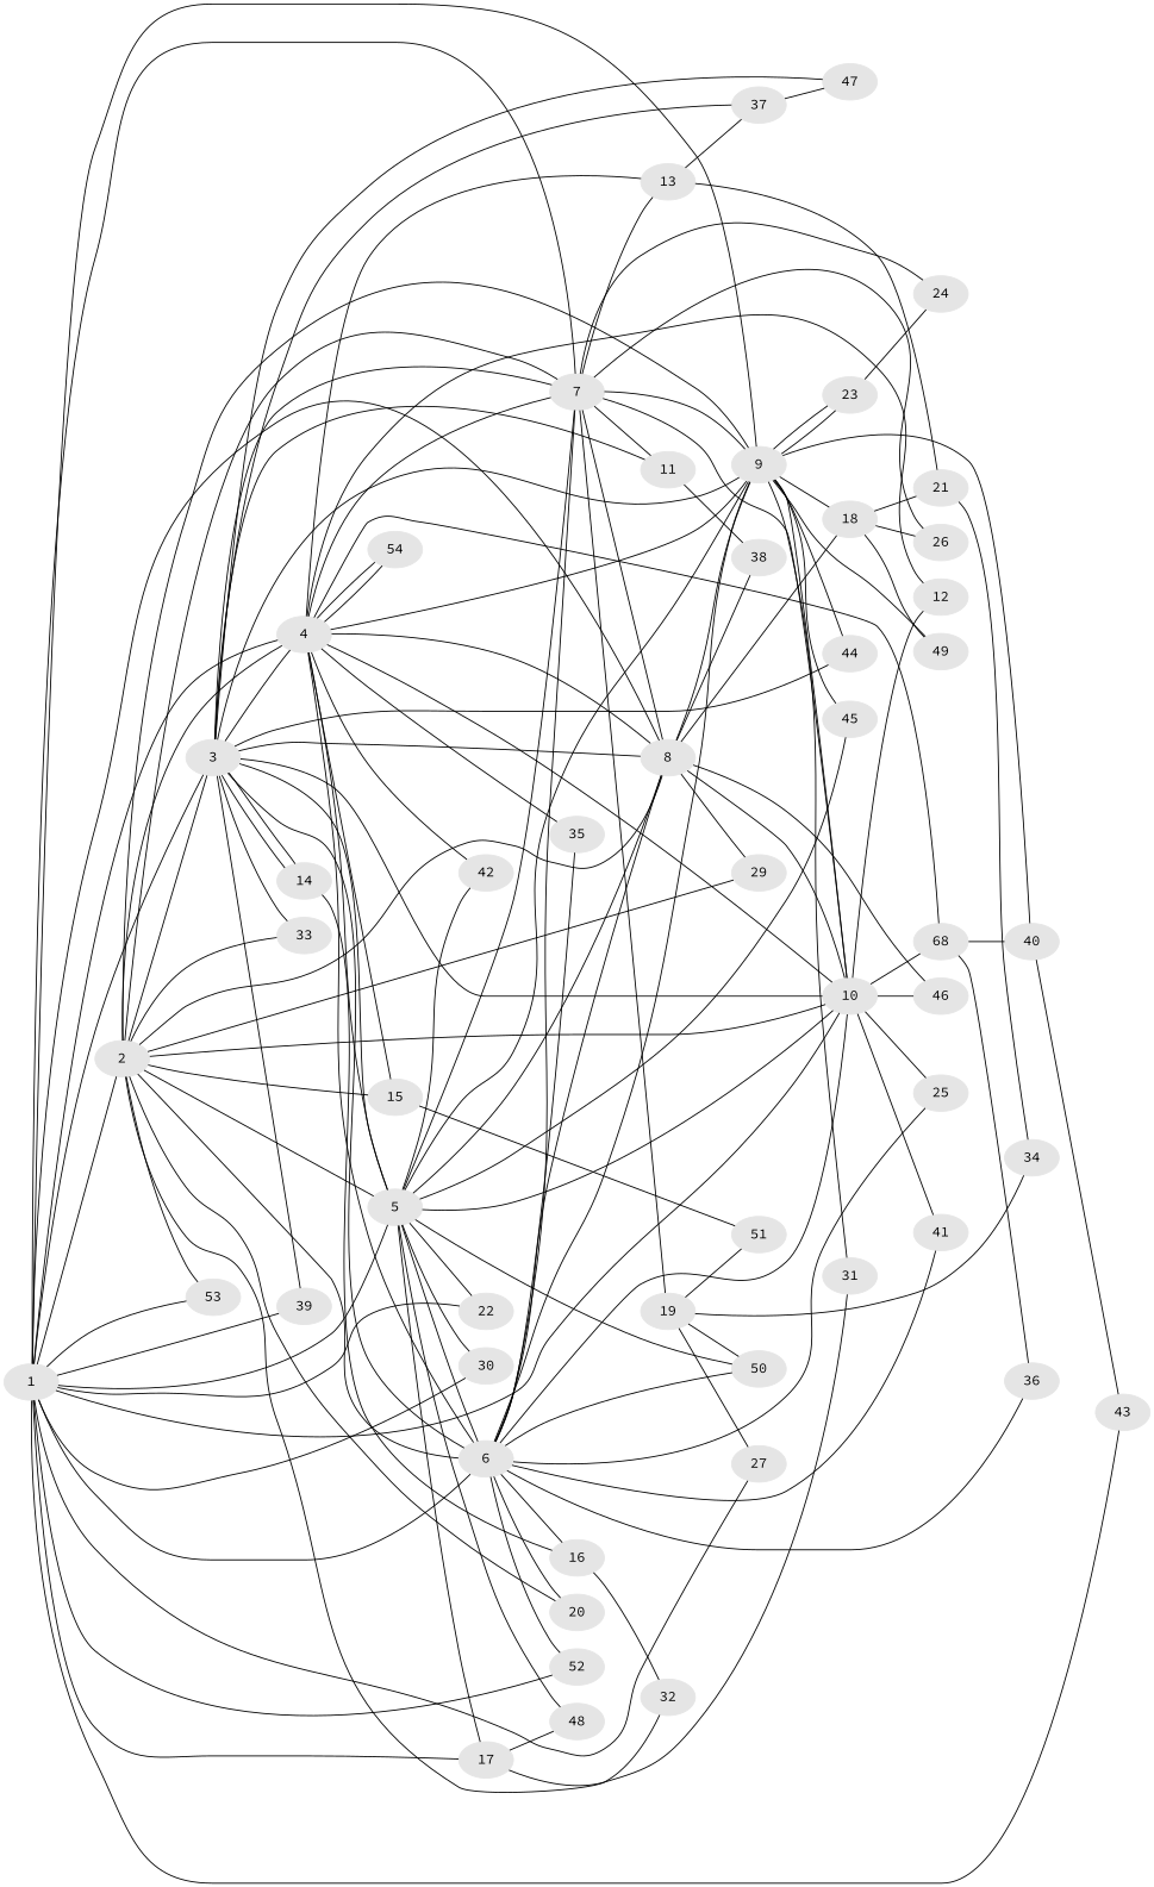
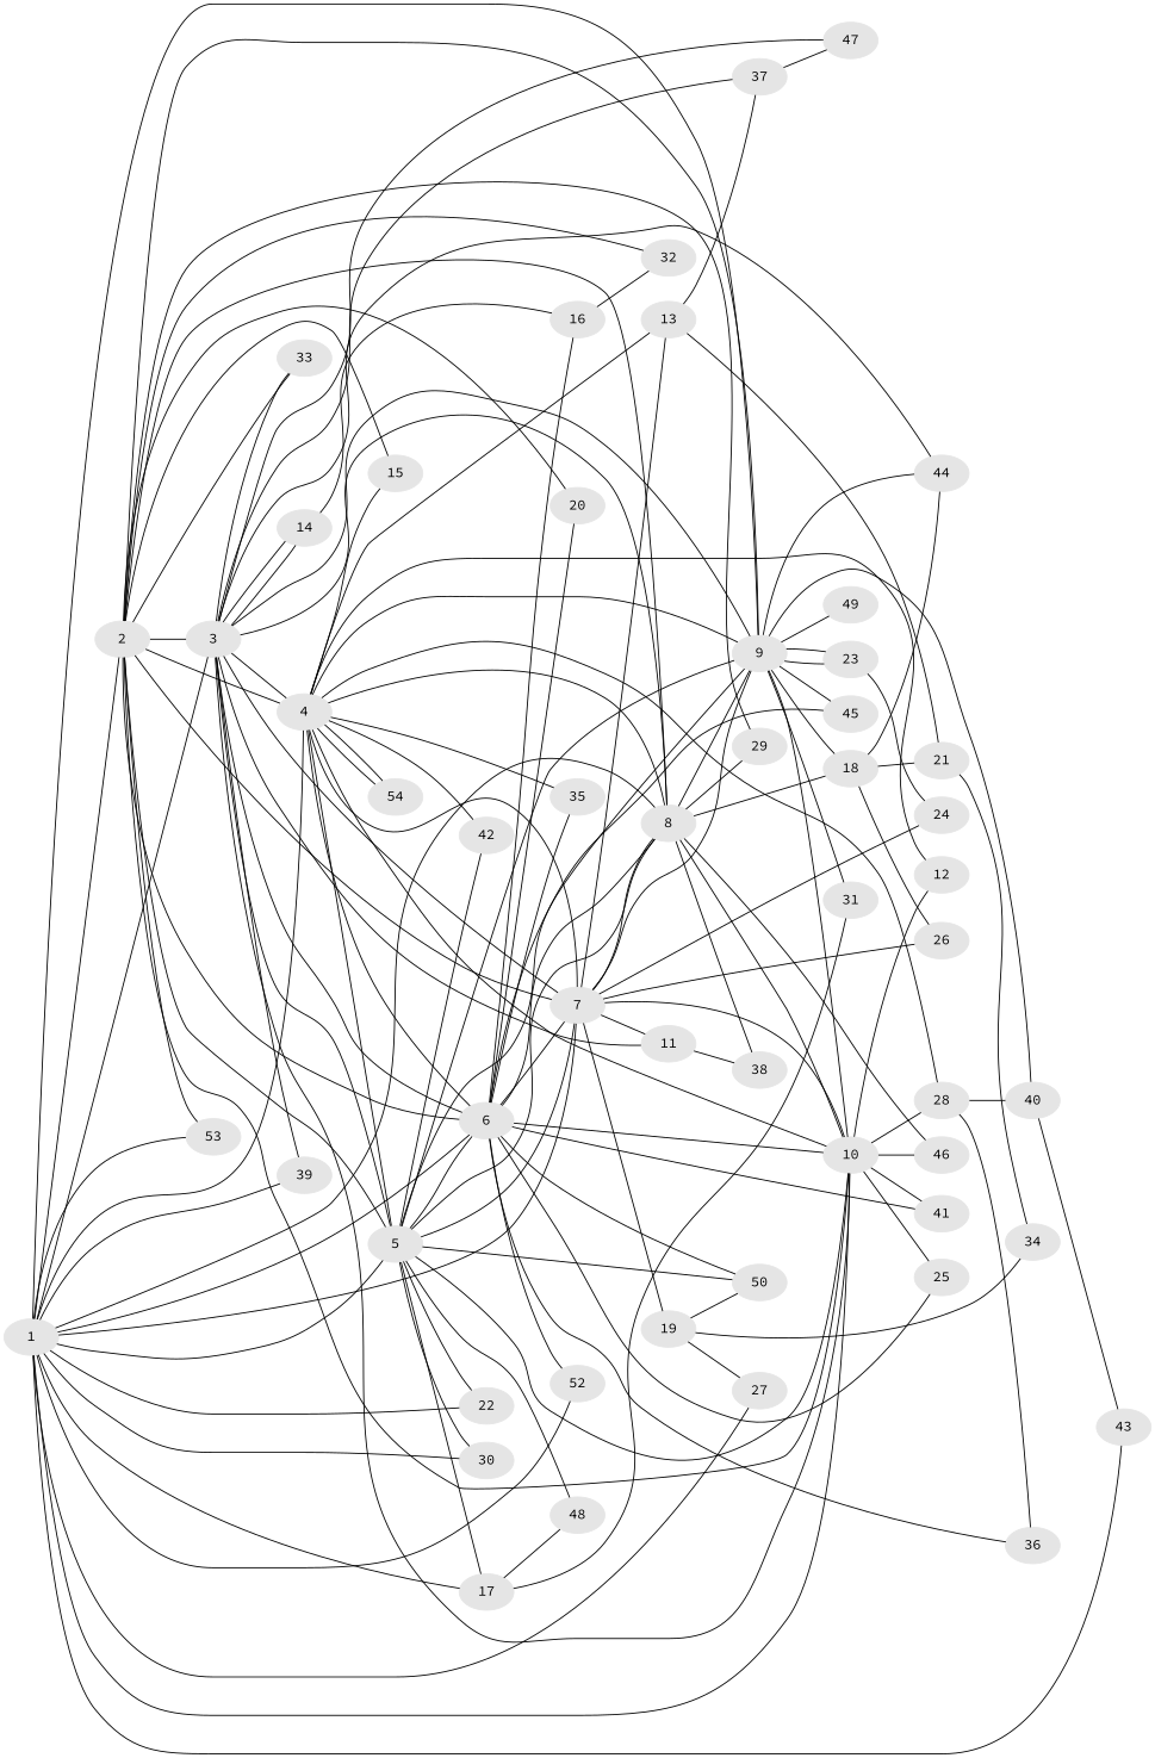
  graph {
    fontname="Source Code Pro"
    rankdir=LR
    node [color=gray90 fontname="Source Code Pro" style=filled]
    edge [fontname="Source Code Pro"]
    1
    2
    3
    4
    5
    6
    7
    8
    9
    10
    17
    22
    27
    30
    39
    43
    52
    53
    15
    20
    29
    32
    33
    11
    14
    37
    44
    47
    12
    13
-   28 [label=68]
+   28
    35
    42
    54
    45
    48
    50
    16
    25
    36
    41
    19
    24
    26
    18
    38
    46
    23
    31
    40
    49
-   51
    21
    34
    1 -- 2
    1 -- 3
    1 -- 4
    1 -- 5
    1 -- 6
    1 -- 7
    1 -- 8
    1 -- 9
    1 -- 10
    1 -- 17
    1 -- 22
    1 -- 27
    1 -- 30
    1 -- 39
    1 -- 43
    1 -- 52
    1 -- 53
    2 -- 3
    2 -- 4
    2 -- 5
    2 -- 6
    2 -- 7
    2 -- 8
    2 -- 9
    2 -- 10
    2 -- 53
    2 -- 15
    2 -- 20
    2 -- 29
    2 -- 32
    2 -- 33
    3 -- 4
    3 -- 5
    3 -- 6
    3 -- 7
    3 -- 8
    3 -- 9
    3 -- 10
    3 -- 39
    3 -- 33
    3 -- 11
    3 -- 14
    3 -- 14
    3 -- 37
    3 -- 44
    3 -- 47
    4 -- 5
    4 -- 6
    4 -- 7
    4 -- 8
    4 -- 9
    4 -- 10
    4 -- 15
    4 -- 12
    4 -- 13
    4 -- 28
    4 -- 35
    4 -- 42
    4 -- 54
    4 -- 54
    5 -- 6
    5 -- 7
    5 -- 8
    5 -- 9
    5 -- 10
    5 -- 17
    5 -- 22
    5 -- 30
    5 -- 42
    5 -- 45
    5 -- 48
    5 -- 50
    6 -- 7
    6 -- 8
    6 -- 9
    6 -- 10
    6 -- 52
    6 -- 20
    6 -- 35
    6 -- 50
    6 -- 16
    6 -- 25
    6 -- 36
    6 -- 41
    7 -- 8
    7 -- 9
    7 -- 10
    7 -- 11
    7 -- 13
    7 -- 19
    7 -- 24
    7 -- 26
    8 -- 9
    8 -- 10
    8 -- 29
    8 -- 18
    8 -- 38
    8 -- 46
    9 -- 10
    9 -- 44
    9 -- 45
    9 -- 18
    9 -- 23
    9 -- 23
    9 -- 31
    9 -- 40
    9 -- 49
    10 -- 12
    10 -- 28
    10 -- 25
    10 -- 41
    10 -- 46
    17 -- 48
    17 -- 31
-   15 -- 51
    11 -- 38
    14 -- 16
    37 -- 47
    13 -- 37
    13 -- 21
    28 -- 36
    28 -- 40
    16 -- 32
    19 -- 27
    19 -- 50
-   19 -- 51
    19 -- 34
    18 -- 26
-   18 -- 49
+   18 -- 44
    18 -- 21
    23 -- 24
    40 -- 43
    21 -- 34
  }
